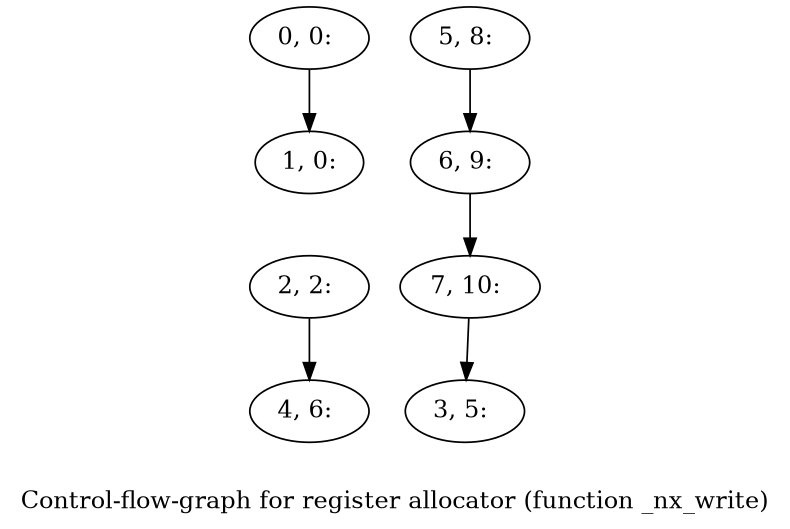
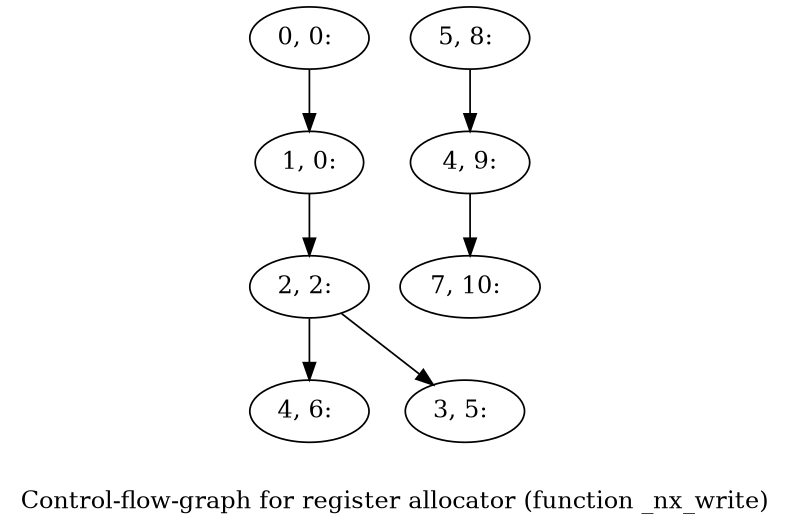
  digraph {
    label="Control-flow-graph for register allocator (function _nx_write)"
    n1 [label="0, 0: "]
    n2 [label="1, 0:"]
    n3 [label="2, 2: "]
    n4 [label="3, 5: "]
    n5 [label="4, 6: "]
-   n6 [label="6, 9: "]
+   n6 [label="4, 9:"]
    n7 [label="7, 10: "]
    n8 [label="5, 8: "]
    n1 -> n2
-   n7 -> n4
+   n2 -> n3
+   n3 -> n4
    n3 -> n5
    n6 -> n7
    n8 -> n6
  }
